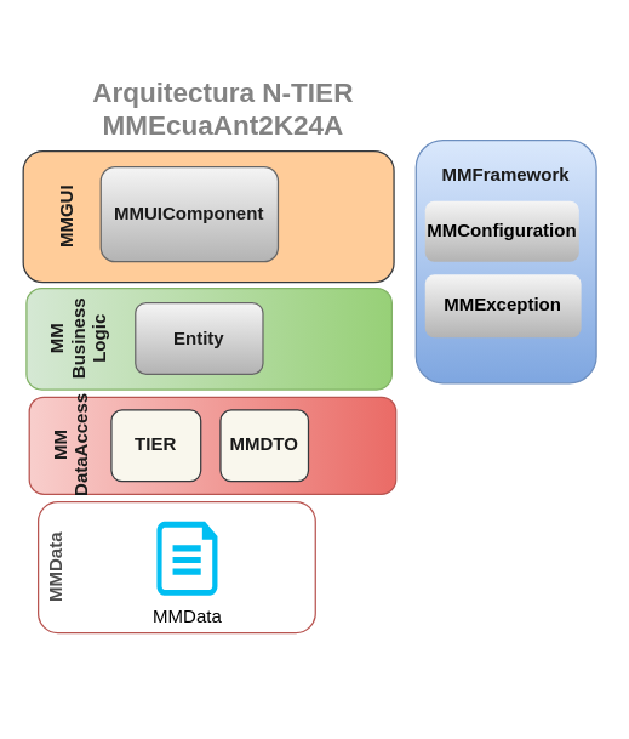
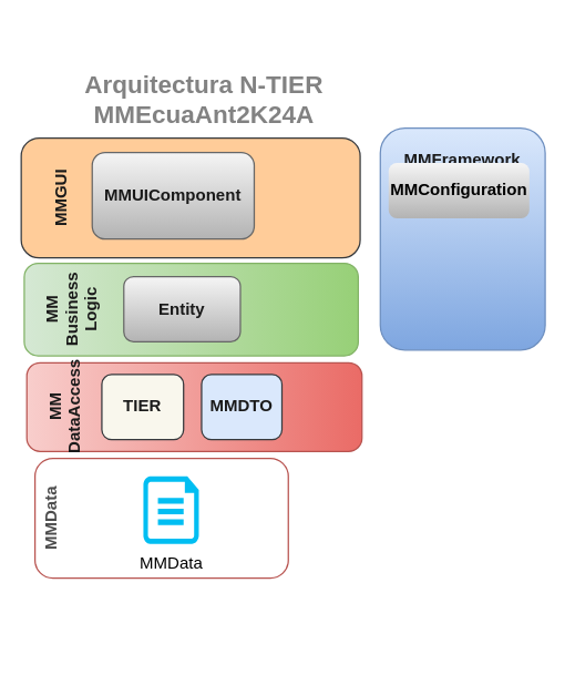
  <mxCell id="0" />
  <mxCell id="1" parent="0" />
  <mxCell id="2" value="&lt;font color=&quot;#1a1a1a&quot;&gt;&lt;b&gt;MM&lt;br&gt;DataAccess&lt;br&gt;&lt;/b&gt;&lt;br&gt;&lt;br&gt;&lt;br&gt;&lt;br&gt;&lt;br&gt;&lt;br&gt;&lt;br&gt;&lt;br&gt;&lt;br&gt;&lt;br&gt;&lt;br&gt;&lt;br&gt;&lt;br&gt;&lt;/font&gt;" style="rounded=1;whiteSpace=wrap;html=1;fillColor=#f8cecc;strokeColor=#b85450;rotation=-90;gradientColor=#ea6b66;" parent="1" vertex="1"><mxGeometry x="107.79" y="172.24" width="64.03" height="241.93" as="geometry" /></mxCell>
  <mxCell id="3" value="&lt;font color=&quot;#1a1a1a&quot;&gt;&lt;b&gt;TIER&lt;/b&gt;&lt;br&gt;&lt;/font&gt;" style="rounded=1;whiteSpace=wrap;html=1;fillColor=#f9f7ed;strokeColor=#36393d;" parent="1" vertex="1"><mxGeometry x="73" y="269.7" width="59" height="47" as="geometry" /></mxCell>
  <mxCell id="4" value="&lt;font color=&quot;#828282&quot; style=&quot;font-size: 18px;&quot;&gt;&lt;b style=&quot;&quot;&gt;Arquitectura N-TIER&lt;br&gt;MMEcuaAnt2K24A&lt;br&gt;&lt;/b&gt;&lt;/font&gt;" style="text;html=1;strokeColor=none;fillColor=none;align=center;verticalAlign=middle;whiteSpace=wrap;rounded=0;labelBackgroundColor=none;fontColor=#333333;" parent="1" vertex="1"><mxGeometry x="20" y="52.49" width="254" height="39.51" as="geometry" /></mxCell>
  <mxCell id="5" value="&lt;font color=&quot;#1a1a1a&quot;&gt;&lt;b&gt;MMFramework&lt;/b&gt;&lt;br&gt;&lt;br&gt;&lt;br&gt;&lt;br&gt;&lt;br&gt;&lt;br&gt;&lt;br&gt;&lt;br&gt;&lt;br&gt;&lt;/font&gt;" style="rounded=1;whiteSpace=wrap;html=1;fillColor=#dae8fc;strokeColor=#6c8ebf;gradientColor=#7ea6e0;" parent="1" vertex="1"><mxGeometry x="274" y="92" width="119" height="160" as="geometry" /></mxCell>
- <mxCell id="6" value="&lt;span style=&quot;&quot;&gt;&lt;font color=&quot;#000000&quot;&gt;&lt;b&gt;MMConfiguration&lt;/b&gt;&lt;/font&gt;&lt;/span&gt;" style="rounded=1;whiteSpace=wrap;html=1;fillColor=#f5f5f5;strokeColor=none;gradientColor=#b3b3b3;" parent="1" vertex="1"><mxGeometry x="279.99" y="132" width="101.6" height="40" as="geometry" /></mxCell>
- <mxCell id="7" value="&lt;span style=&quot;&quot;&gt;&lt;font color=&quot;#000000&quot;&gt;&lt;b&gt;MMException&lt;/b&gt;&lt;/font&gt;&lt;/span&gt;" style="rounded=1;whiteSpace=wrap;html=1;fillColor=#f5f5f5;strokeColor=none;gradientColor=#b3b3b3;" parent="1" vertex="1"><mxGeometry x="279.99" y="180.44" width="103.01" height="41.56" as="geometry" /></mxCell>
+ <mxCell id="6" value="&lt;span style=&quot;&quot;&gt;&lt;font color=&quot;#000000&quot;&gt;&lt;b&gt;MMConfiguration&lt;/b&gt;&lt;/font&gt;&lt;/span&gt;" style="rounded=1;whiteSpace=wrap;html=1;fillColor=#f5f5f5;strokeColor=none;gradientColor=#b3b3b3;" parent="1" vertex="1"><mxGeometry x="279.99" y="117" width="101.6" height="40" as="geometry" /></mxCell>
  <mxCell id="8" value="&lt;font color=&quot;#1a1a1a&quot;&gt;&lt;b&gt;MM&lt;br&gt;Business&lt;br&gt;Logic&lt;br&gt;&lt;br&gt;&lt;br&gt;&lt;br&gt;&lt;br&gt;&lt;br&gt;&lt;br&gt;&lt;br&gt;&lt;br&gt;&lt;br&gt;&lt;br&gt;&lt;br&gt;&lt;/b&gt;&lt;br&gt;&lt;/font&gt;" style="rounded=1;whiteSpace=wrap;html=1;fillColor=#d5e8d4;strokeColor=#82b366;rotation=-90;gradientColor=#97d077;" parent="1" vertex="1"><mxGeometry x="104.16" y="102.33" width="66.78" height="241.08" as="geometry" /></mxCell>
  <mxCell id="9" value="&lt;font color=&quot;#1a1a1a&quot;&gt;&lt;b&gt;Entity&lt;/b&gt;&lt;/font&gt;" style="rounded=1;whiteSpace=wrap;html=1;fillColor=#f5f5f5;strokeColor=#666666;gradientColor=#b3b3b3;" parent="1" vertex="1"><mxGeometry x="88.87" y="199.05" width="84.13" height="47" as="geometry" /></mxCell>
  <mxCell id="10" value="&lt;b style=&quot;&quot;&gt;&lt;font color=&quot;#4d4d4d&quot;&gt;MMData&lt;br&gt;&lt;br&gt;&lt;br&gt;&lt;br&gt;&lt;br&gt;&lt;br&gt;&lt;br&gt;&lt;br&gt;&lt;br&gt;&lt;br&gt;&lt;br&gt;&lt;/font&gt;&lt;br&gt;&lt;/b&gt;" style="rounded=1;whiteSpace=wrap;html=1;fillColor=none;strokeColor=#b85450;rotation=-90;gradientColor=#ea6b66;" parent="1" vertex="1"><mxGeometry x="73" y="282" width="86.37" height="182.83" as="geometry" /></mxCell>
  <mxCell id="11" value="&lt;font color=&quot;#1a1a1a&quot;&gt;&lt;b&gt;MMGUI&lt;br&gt;&lt;br&gt;&lt;br&gt;&lt;br&gt;&lt;br&gt;&lt;br&gt;&lt;br&gt;&lt;br&gt;&lt;br&gt;&lt;br&gt;&lt;br&gt;&lt;br&gt;&lt;br&gt;&lt;/b&gt;&lt;br&gt;&lt;/font&gt;" style="rounded=1;whiteSpace=wrap;html=1;fillColor=#ffcc99;strokeColor=#36393d;rotation=-90;" parent="1" vertex="1"><mxGeometry x="93.94" y="20.06" width="86.37" height="244.63" as="geometry" /></mxCell>
  <mxCell id="12" value="&lt;span style=&quot;color: rgb(26, 26, 26);&quot;&gt;&lt;b&gt;MMUIComponent&lt;/b&gt;&lt;/span&gt;" style="rounded=1;whiteSpace=wrap;html=1;fillColor=#f5f5f5;strokeColor=#666666;gradientColor=#b3b3b3;" parent="1" vertex="1"><mxGeometry x="66.05" y="109.49" width="116.95" height="62.51" as="geometry" /></mxCell>
- <mxCell id="13" value="&lt;font color=&quot;#1a1a1a&quot;&gt;&lt;b&gt;MMDTO&lt;/b&gt;&lt;br&gt;&lt;/font&gt;" style="rounded=1;whiteSpace=wrap;html=1;fillColor=#f9f7ed;strokeColor=#36393d;" parent="1" vertex="1"><mxGeometry x="145" y="269.7" width="58" height="47" as="geometry" /></mxCell>
+ <mxCell id="13" value="&lt;font color=&quot;#1a1a1a&quot;&gt;&lt;b&gt;MMDTO&lt;/b&gt;&lt;br&gt;&lt;/font&gt;" style="rounded=1;whiteSpace=wrap;html=1;fillColor=#dae8fc;strokeColor=#36393d;" parent="1" vertex="1"><mxGeometry x="145" y="269.7" width="58" height="47" as="geometry" /></mxCell>
  <mxCell id="14" value="MMData" style="verticalLabelPosition=bottom;html=1;verticalAlign=top;align=center;strokeColor=none;fillColor=#00BEF2;shape=mxgraph.azure.cloud_services_configuration_file;pointerEvents=1;" parent="1" vertex="1"><mxGeometry x="103" y="343.23" width="40" height="48.77" as="geometry" /></mxCell>
